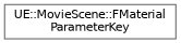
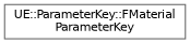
  digraph {
    rankdir=LR
-   n1 [color=grey40 fillcolor=white fontname=Helvetica fontsize=10 height=0.2 label="UE::MovieScene::FMaterial\lParameterKey" shape=box style=filled width=0.4]
+   n1 [color=grey40 fillcolor=white fontname=Helvetica fontsize=10 height=0.2 label="UE::ParameterKey::FMaterial\lParameterKey" shape=box style=filled width=0.4]
  }
